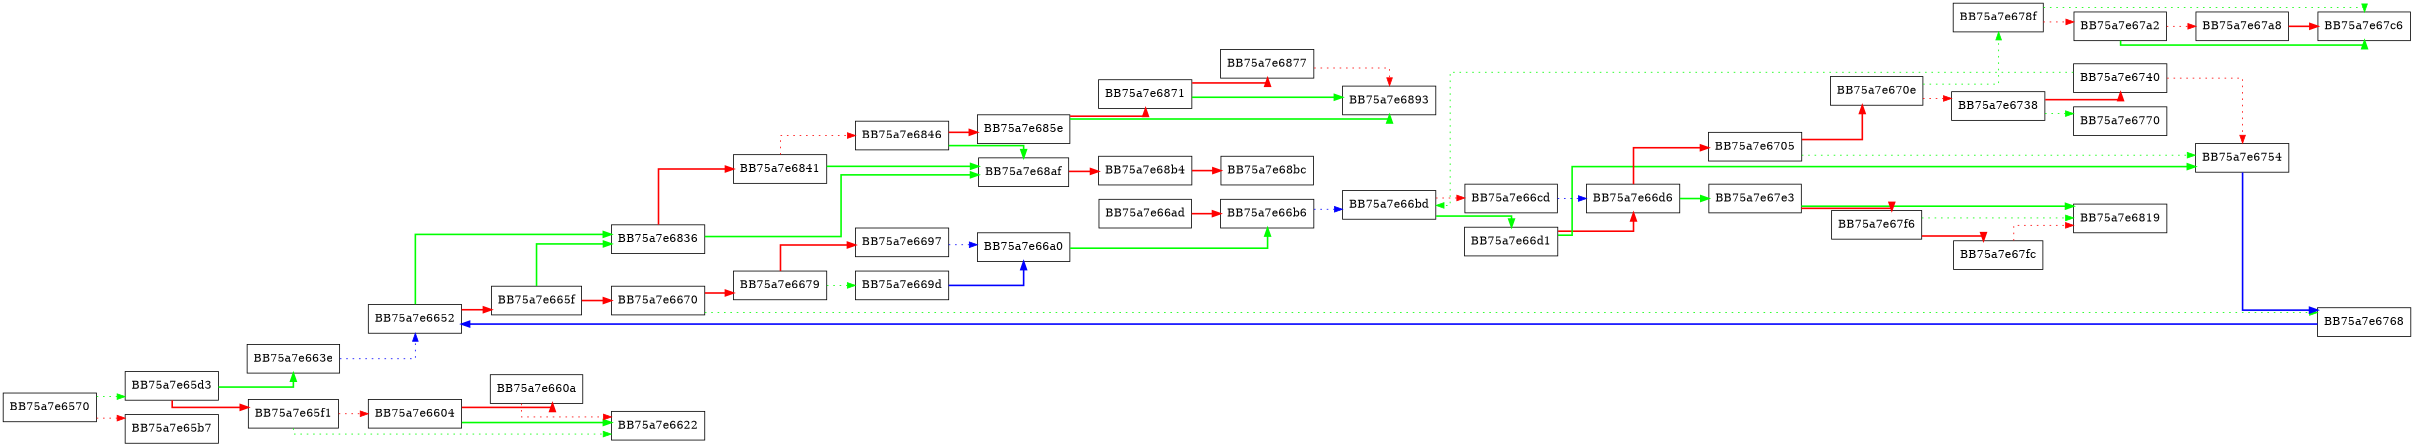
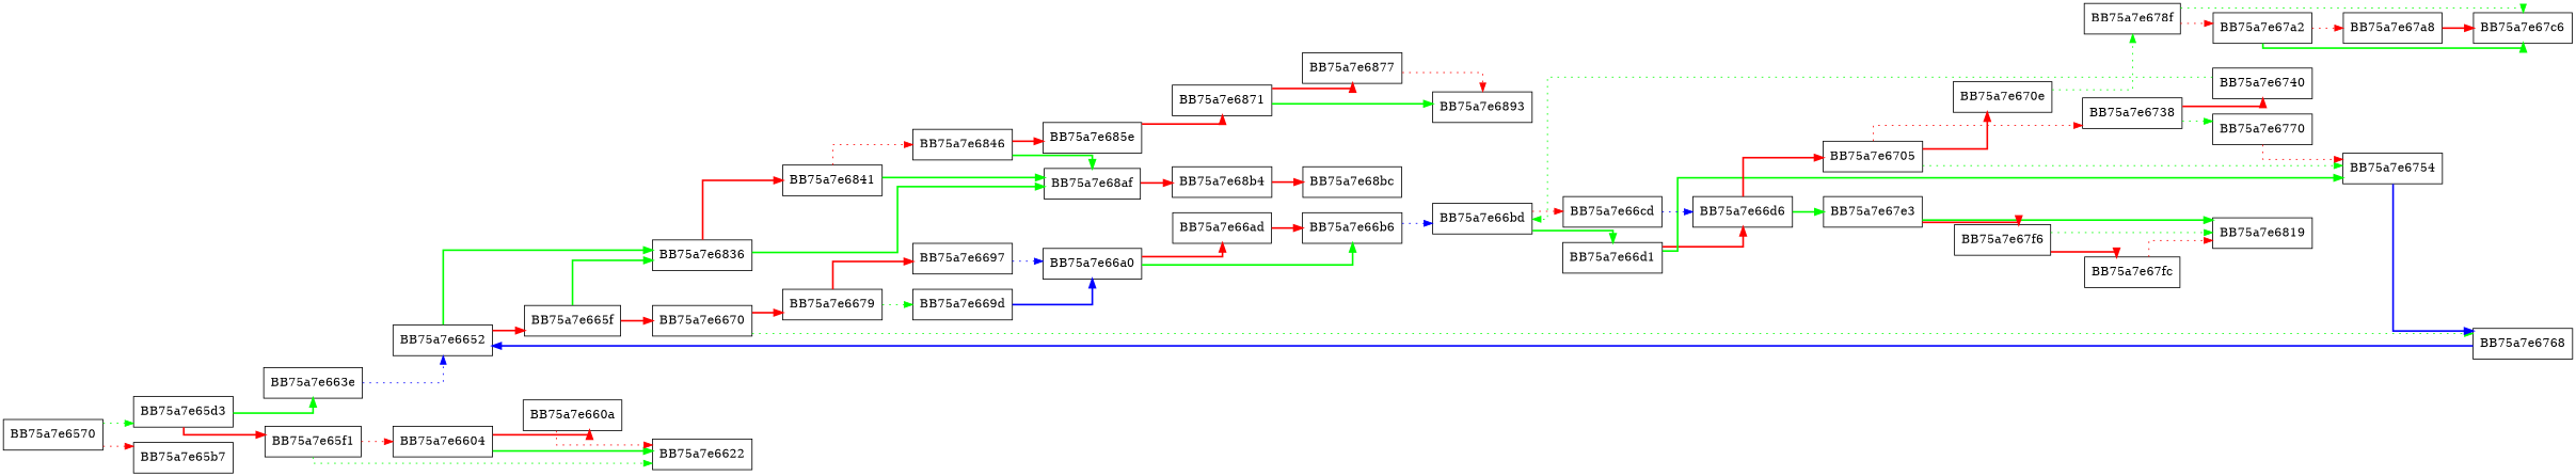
  digraph {
    rankdir=LR
    splines=ortho
    node [shape=box]
    edge [color=red style=bold]
    BB75a7e6570
    BB75a7e65d3
    BB75a7e65b7
    BB75a7e663e
    BB75a7e65f1
    BB75a7e6652
    BB75a7e6622
    BB75a7e6604
    BB75a7e6836
    BB75a7e665f
    BB75a7e660a
    BB75a7e68af
    BB75a7e6841
    BB75a7e6670
    BB75a7e68b4
    BB75a7e6846
    BB75a7e6768
    BB75a7e6679
    BB75a7e669d
    BB75a7e6697
    BB75a7e66a0
    BB75a7e66b6
    BB75a7e66ad
    BB75a7e66bd
    BB75a7e66d1
    BB75a7e66cd
    BB75a7e66d6
    BB75a7e6754
    BB75a7e67e3
    BB75a7e6705
    BB75a7e6819
    BB75a7e67f6
    BB75a7e670e
    BB75a7e67fc
    BB75a7e678f
    BB75a7e6738
    BB75a7e67c6
    BB75a7e67a2
    BB75a7e6770
    BB75a7e6740
    BB75a7e67a8
    BB75a7e68bc
    BB75a7e685e
    BB75a7e6893
    BB75a7e6871
    BB75a7e6877
    BB75a7e6570 -> BB75a7e65d3 [color=green style=dotted]
    BB75a7e6570 -> BB75a7e65b7 [style=dotted]
    BB75a7e65d3 -> BB75a7e663e [color=green]
    BB75a7e65d3 -> BB75a7e65f1
    BB75a7e663e -> BB75a7e6652 [color=blue style=dotted]
    BB75a7e65f1 -> BB75a7e6622 [color=green style=dotted]
    BB75a7e65f1 -> BB75a7e6604 [style=dotted]
    BB75a7e6652 -> BB75a7e6836 [color=green]
    BB75a7e6652 -> BB75a7e665f
    BB75a7e6604 -> BB75a7e6622 [color=green]
    BB75a7e6604 -> BB75a7e660a
    BB75a7e6836 -> BB75a7e68af [color=green]
    BB75a7e6836 -> BB75a7e6841
    BB75a7e665f -> BB75a7e6836 [color=green]
    BB75a7e665f -> BB75a7e6670
    BB75a7e660a -> BB75a7e6622 [style=dotted]
    BB75a7e68af -> BB75a7e68b4
    BB75a7e6841 -> BB75a7e68af [color=green]
    BB75a7e6841 -> BB75a7e6846 [style=dotted]
    BB75a7e6670 -> BB75a7e6768 [color=green style=dotted]
    BB75a7e6670 -> BB75a7e6679
    BB75a7e68b4 -> BB75a7e68bc
    BB75a7e6846 -> BB75a7e68af [color=green]
    BB75a7e6846 -> BB75a7e685e
    BB75a7e6768 -> BB75a7e6652 [color=blue]
    BB75a7e6679 -> BB75a7e669d [color=green style=dotted]
    BB75a7e6679 -> BB75a7e6697
    BB75a7e669d -> BB75a7e66a0 [color=blue]
    BB75a7e6697 -> BB75a7e66a0 [color=blue style=dotted]
    BB75a7e66a0 -> BB75a7e66b6 [color=green]
+   BB75a7e66a0 -> BB75a7e66ad
    BB75a7e66b6 -> BB75a7e66bd [color=blue style=dotted]
    BB75a7e66ad -> BB75a7e66b6
    BB75a7e66bd -> BB75a7e66d1 [color=green]
    BB75a7e66bd -> BB75a7e66cd [style=dotted]
    BB75a7e66d1 -> BB75a7e66d6
    BB75a7e66d1 -> BB75a7e6754 [color=green]
    BB75a7e66cd -> BB75a7e66d6 [color=blue style=dotted]
    BB75a7e66d6 -> BB75a7e67e3 [color=green]
    BB75a7e66d6 -> BB75a7e6705
    BB75a7e6754 -> BB75a7e6768 [color=blue]
    BB75a7e67e3 -> BB75a7e6819 [color=green]
    BB75a7e67e3 -> BB75a7e67f6
    BB75a7e6705 -> BB75a7e6754 [color=green style=dotted]
    BB75a7e6705 -> BB75a7e670e
    BB75a7e67f6 -> BB75a7e6819 [color=green style=dotted]
    BB75a7e67f6 -> BB75a7e67fc
    BB75a7e670e -> BB75a7e678f [color=green style=dotted]
-   BB75a7e670e -> BB75a7e6738 [style=dotted]
+   BB75a7e6705 -> BB75a7e6738 [style=dotted]
    BB75a7e67fc -> BB75a7e6819 [style=dotted]
    BB75a7e678f -> BB75a7e67c6 [color=green style=dotted]
    BB75a7e678f -> BB75a7e67a2 [style=dotted]
    BB75a7e6738 -> BB75a7e6770 [color=green style=dotted]
    BB75a7e6738 -> BB75a7e6740
    BB75a7e67a2 -> BB75a7e67c6 [color=green]
    BB75a7e67a2 -> BB75a7e67a8 [style=dotted]
    BB75a7e6740 -> BB75a7e66bd [color=green style=dotted]
-   BB75a7e6740 -> BB75a7e6754 [style=dotted]
+   BB75a7e6770 -> BB75a7e6754 [style=dotted]
    BB75a7e67a8 -> BB75a7e67c6
-   BB75a7e685e -> BB75a7e6893 [color=green]
    BB75a7e685e -> BB75a7e6871
    BB75a7e6871 -> BB75a7e6893 [color=green]
    BB75a7e6871 -> BB75a7e6877
    BB75a7e6877 -> BB75a7e6893 [style=dotted]
  }
